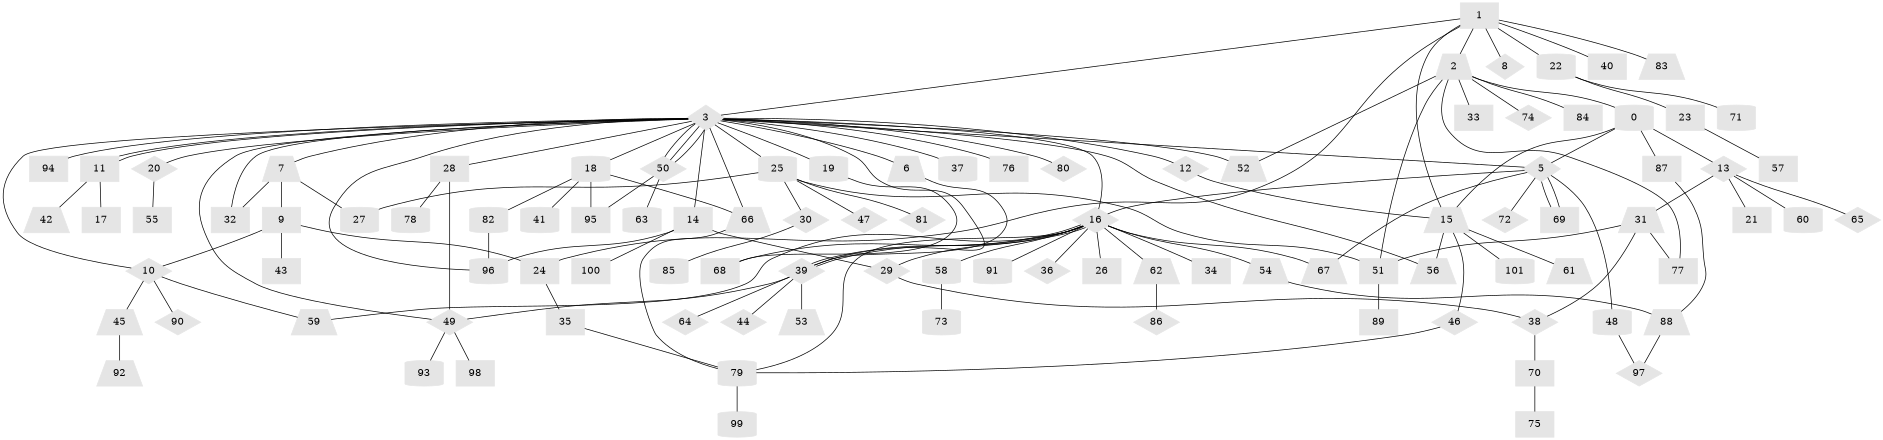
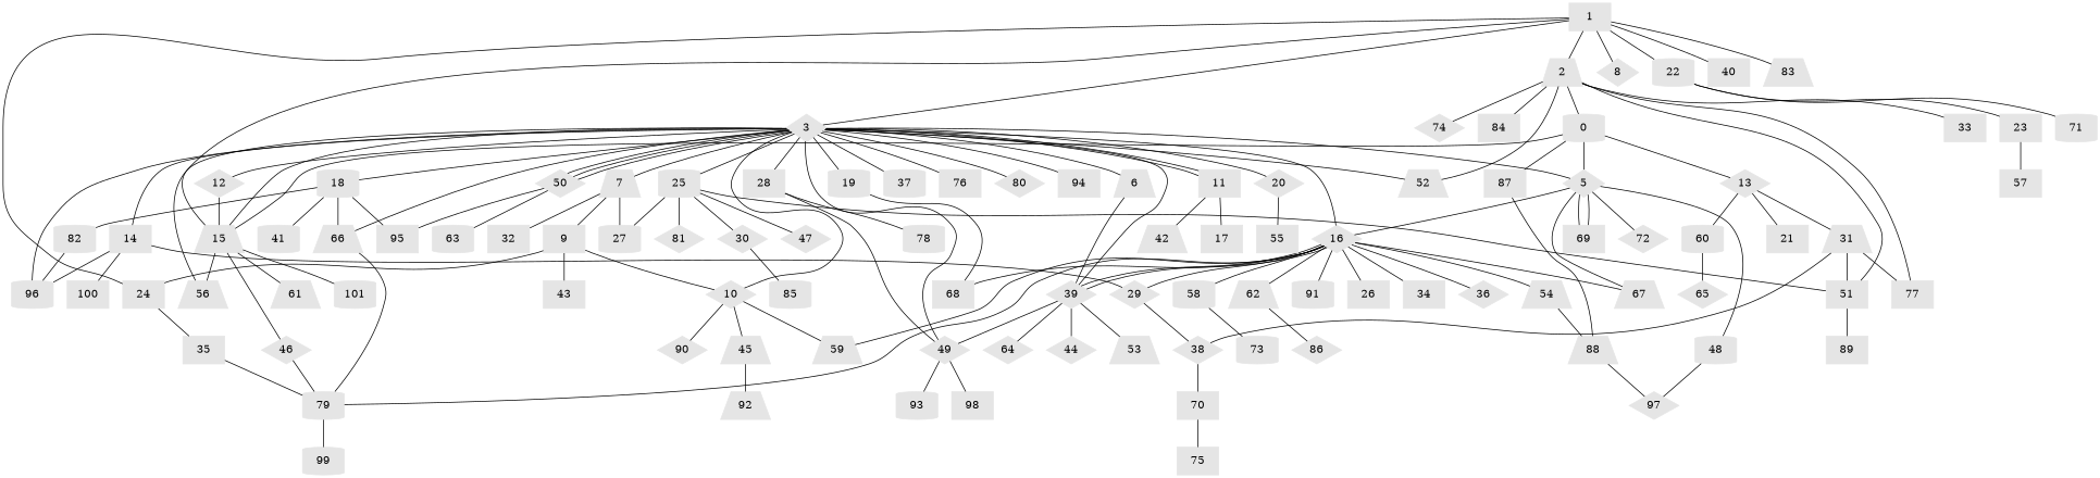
  graph {
    node [color=gray90 shape=box style=filled]
    2 [shape=trapezium]
    1
    3 [shape=diamond]
    8 [shape=diamond]
    15 [shape=trapezium]
    22 [shape=cylinder]
    24
    40
    83 [shape=trapezium]
    n10 [label=0 shape=cylinder]
    33
    51
    52 [shape=trapezium]
    74 [shape=diamond]
    77
    84
    5 [shape=diamond]
    6 [shape=trapezium]
    7 [shape=trapezium]
    10 [shape=diamond]
    11
    12 [shape=diamond]
    14
    16 [shape=diamond]
    18 [shape=cylinder]
    19 [shape=cylinder]
    20 [shape=diamond]
    25 [shape=cylinder]
    28
    37 [shape=cylinder]
    39 [shape=diamond]
    49 [shape=diamond]
    50 [shape=diamond]
    56 [shape=trapezium]
    66 [shape=trapezium]
    76
    80 [shape=diamond]
    94
    96 [shape=cylinder]
    46 [shape=diamond]
    61 [shape=trapezium]
    101 [shape=cylinder]
    23
    71 [shape=cylinder]
    35
    13 [shape=diamond]
    87
    89
    48 [shape=cylinder]
    67 [shape=trapezium]
    69
    72 [shape=diamond]
    9
    27 [shape=cylinder]
    32
    45 [shape=trapezium]
    59 [shape=trapezium]
    90 [shape=diamond]
    17
    42 [shape=trapezium]
    29 [shape=diamond]
    100
    26
    34
    36 [shape=diamond]
    54 [shape=trapezium]
    58 [shape=cylinder]
    62 [shape=trapezium]
    68
    79 [shape=cylinder]
    91 [shape=cylinder]
    41 [shape=cylinder]
    82 [shape=cylinder]
    95
    55
    30 [shape=diamond]
    47 [shape=diamond]
    81 [shape=diamond]
    78 [shape=cylinder]
    44 [shape=diamond]
    53 [shape=trapezium]
    64 [shape=diamond]
    93 [shape=cylinder]
    98
    63 [shape=cylinder]
    21
    31 [shape=trapezium]
    60 [shape=cylinder]
    65 [shape=diamond]
    88 [shape=trapezium]
    97 [shape=diamond]
    43
    92 [shape=trapezium]
    38 [shape=diamond]
    73 [shape=cylinder]
    86 [shape=diamond]
    99 [shape=cylinder]
    57
    85 [shape=cylinder]
    70
    75
    2 -- n10
    2 -- 33
    2 -- 51
    2 -- 52
    2 -- 74
    2 -- 77
    2 -- 84
    1 -- 2
    1 -- 3
    1 -- 8
    1 -- 15
    1 -- 22
    1 -- 24
    1 -- 40
    1 -- 83
-   3 -- 32
+   3 -- 15
    3 -- 52
    3 -- 5
    3 -- 6
    3 -- 7
    3 -- 10
    3 -- 11
    3 -- 11
    3 -- 12
    3 -- 14
    3 -- 16
    3 -- 18
    3 -- 19
    3 -- 20
    3 -- 25
    3 -- 28
    3 -- 37
    3 -- 39
    3 -- 49
    3 -- 50
    3 -- 50
    3 -- 50
    3 -- 56
    3 -- 66
    3 -- 76
    3 -- 80
    3 -- 94
    3 -- 96
    15 -- 56
    15 -- 46
    15 -- 61
    15 -- 101
    22 -- 23
    22 -- 71
    24 -- 35
    n10 -- 15
    n10 -- 5
    n10 -- 13
    n10 -- 87
    51 -- 89
    5 -- 16
    5 -- 48
    5 -- 67
    5 -- 69
    5 -- 69
    5 -- 72
    6 -- 39
    7 -- 9
    7 -- 27
    7 -- 32
    10 -- 45
    10 -- 59
    10 -- 90
    11 -- 17
    11 -- 42
    12 -- 15
    14 -- 96
    14 -- 29
    14 -- 100
    16 -- 39
    16 -- 39
    16 -- 67
    16 -- 59
    16 -- 29
    16 -- 26
    16 -- 34
    16 -- 36
    16 -- 54
    16 -- 58
    16 -- 62
    16 -- 68
    16 -- 79
    16 -- 91
    18 -- 66
    18 -- 41
    18 -- 82
    18 -- 95
    19 -- 68
    20 -- 55
    25 -- 51
    25 -- 27
    25 -- 30
    25 -- 47
    25 -- 81
    28 -- 49
    28 -- 78
    39 -- 49
    39 -- 44
    39 -- 53
    39 -- 64
    49 -- 93
    49 -- 98
    50 -- 95
    50 -- 63
    66 -- 79
    46 -- 79
    23 -- 57
    35 -- 79
    13 -- 21
    13 -- 31
    13 -- 60
-   13 -- 65
+   60 -- 65
    87 -- 88
    48 -- 97
    9 -- 24
    9 -- 10
    9 -- 43
    45 -- 92
    29 -- 38
    54 -- 88
    58 -- 73
    62 -- 86
    79 -- 99
    82 -- 96
    30 -- 85
    31 -- 51
    31 -- 77
    31 -- 38
    88 -- 97
    38 -- 70
    70 -- 75
  }
